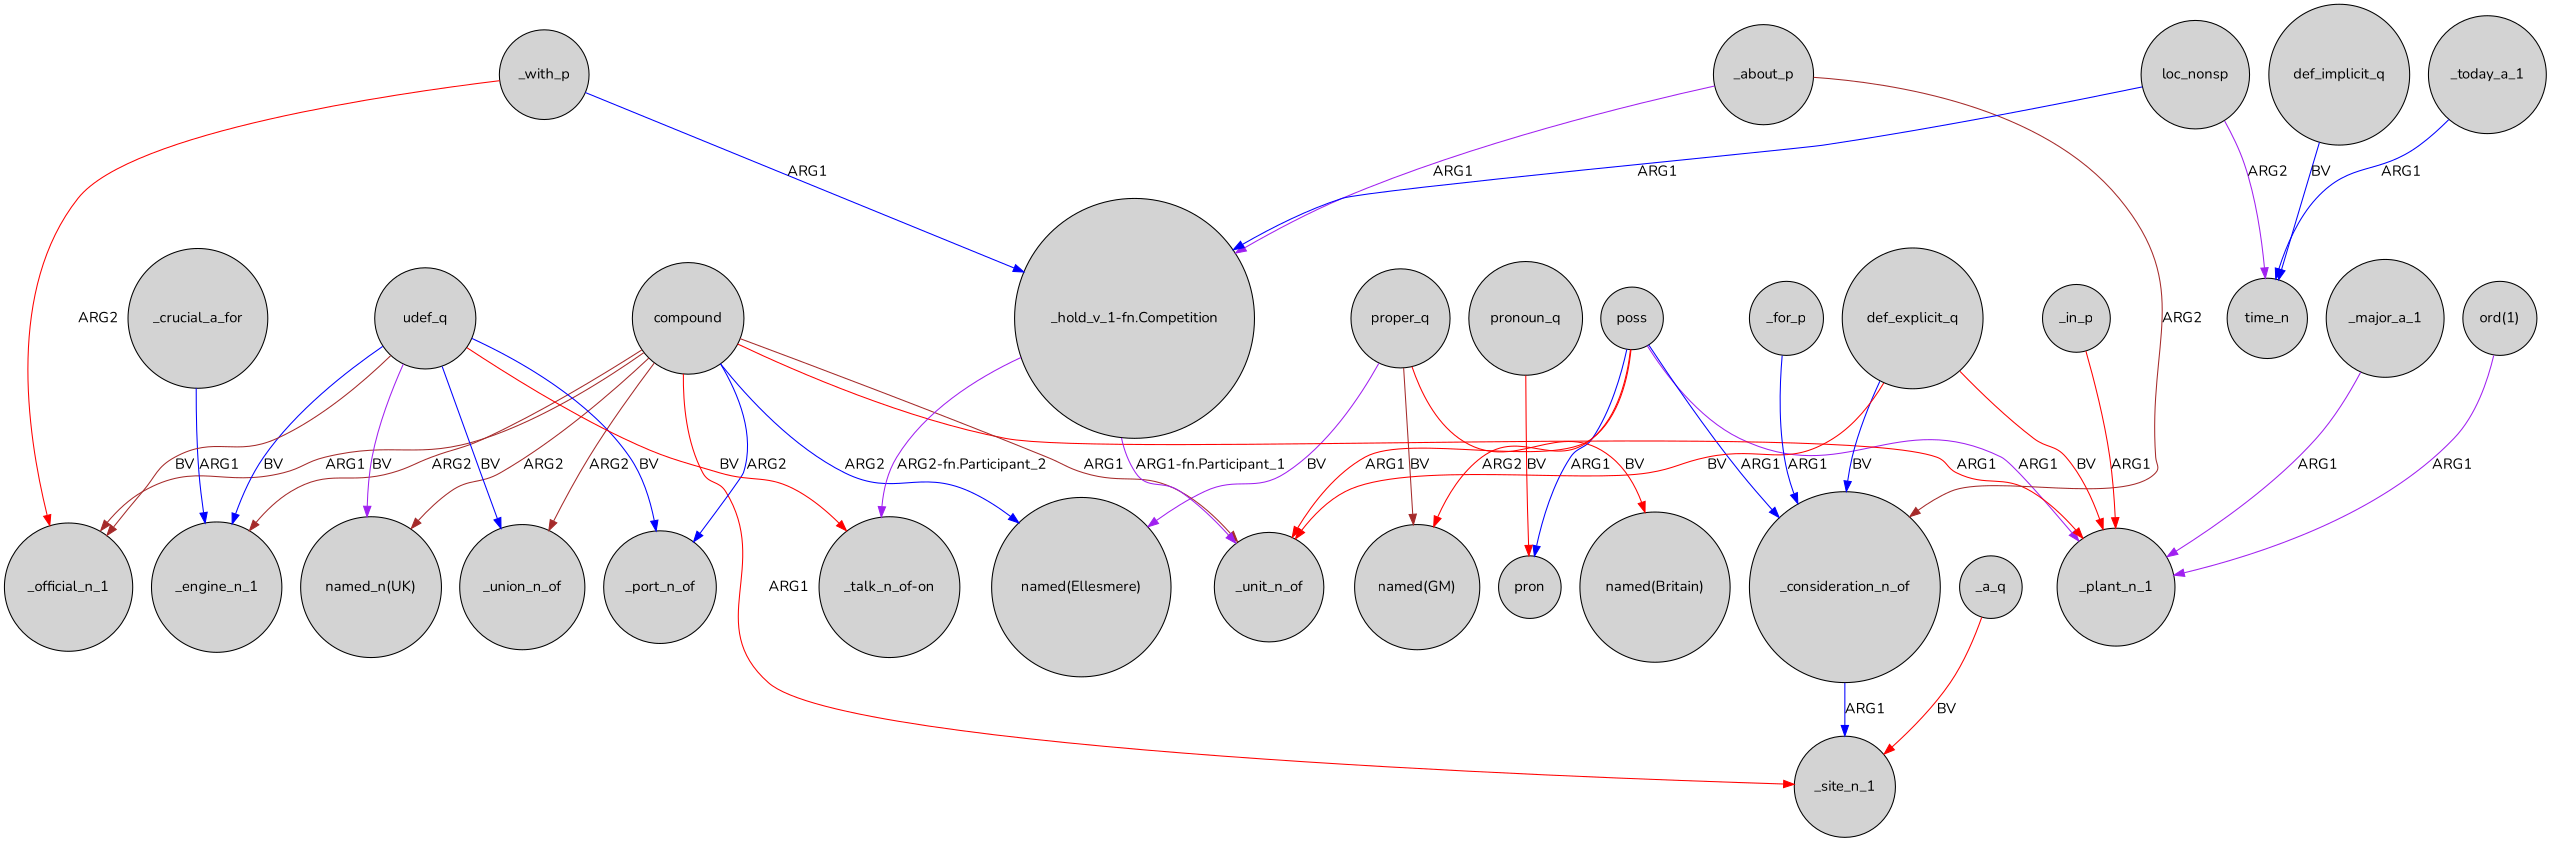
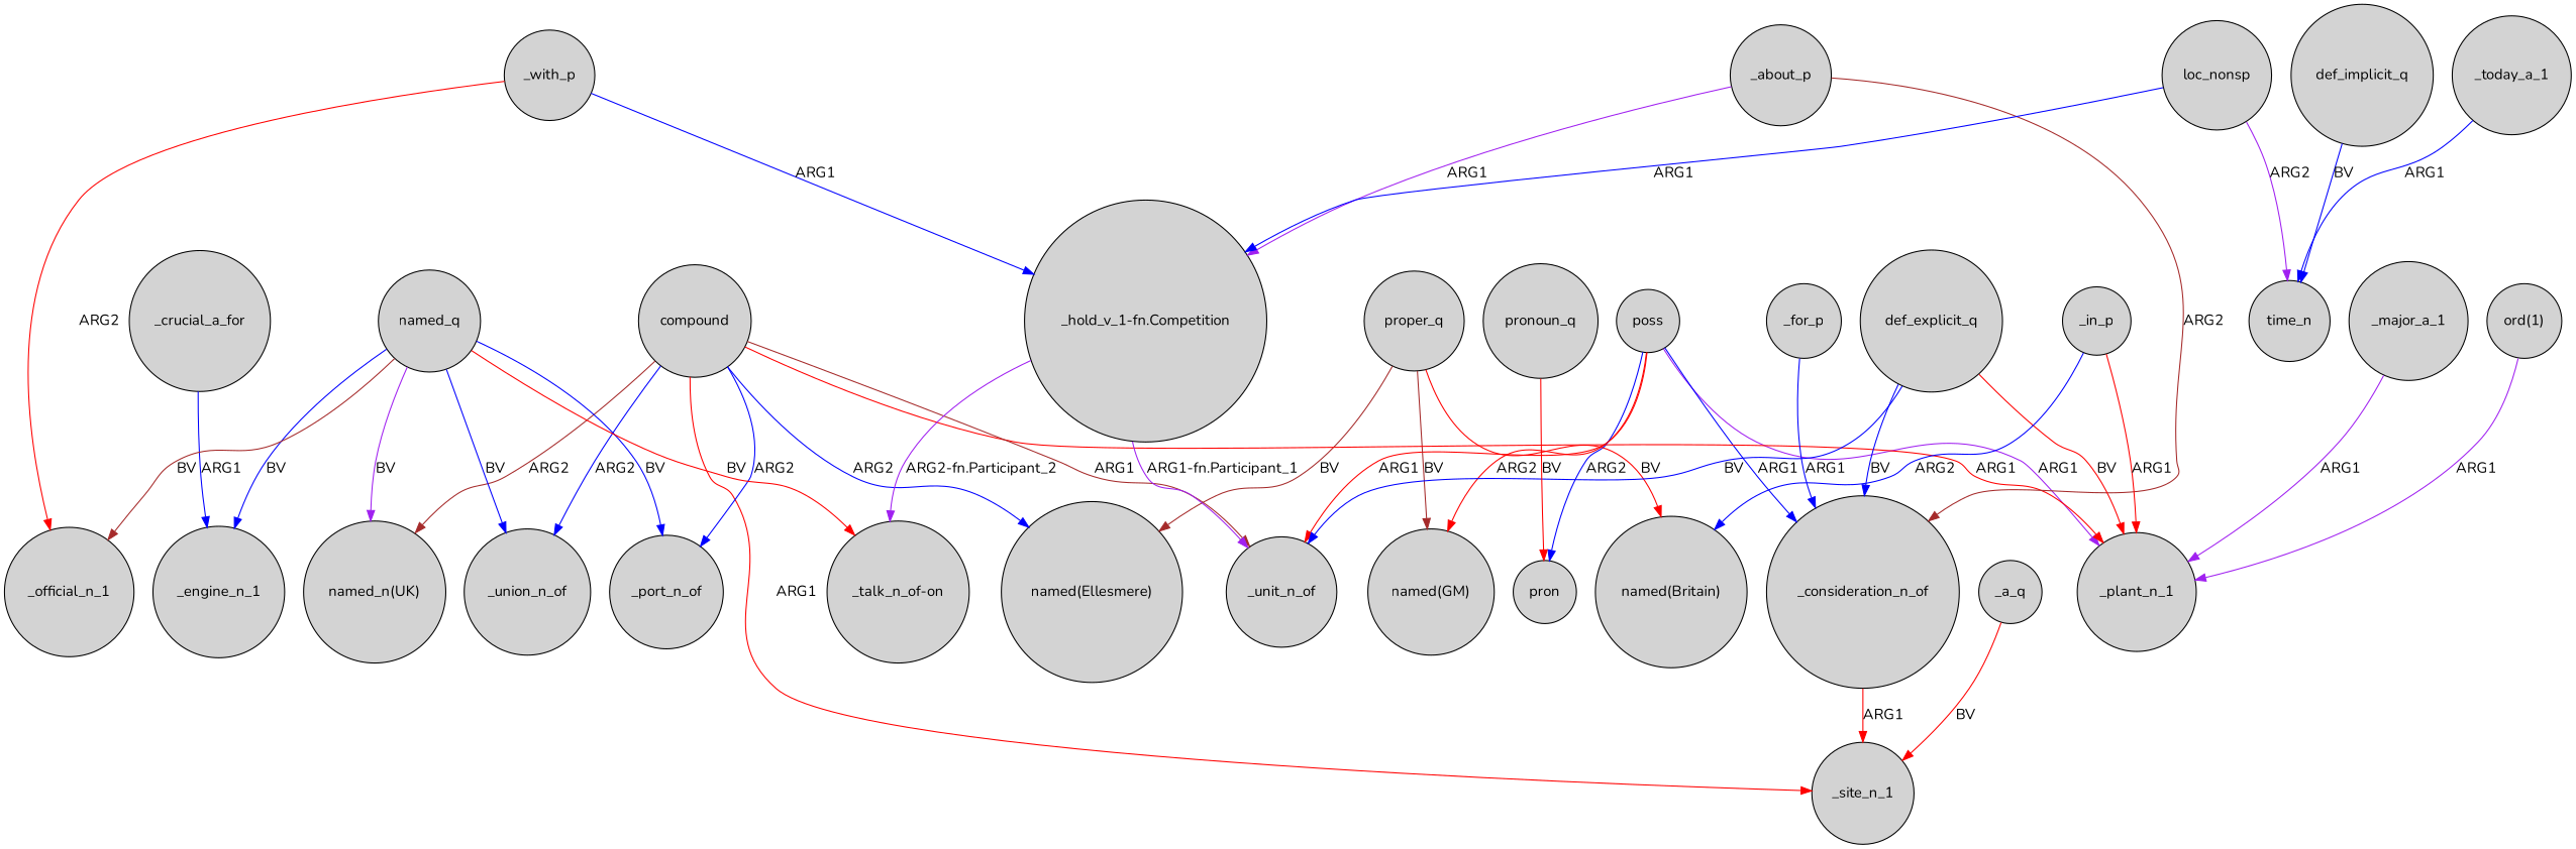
  digraph {
    fontname=Nunito
    node [fontname=Nunito shape=circle style=filled]
    edge [color=blue fontname=Nunito]
    poss
    _plant_n_1
    "named(GM)"
    _consideration_n_of
    pron
    _unit_n_of
    _site_n_1
    proper_q
    "named(Ellesmere)"
    "named(Britain)"
    compound
    _union_n_of
    _engine_n_1
    _port_n_of
    "named_n(UK)"
    _official_n_1
    _crucial_a_for
    _a_q
-   udef_q
+   udef_q [label=named_q]
    "_talk_n_of-on"
    _about_p
    "_hold_v_1-fn.Competition"
    def_explicit_q
    pronoun_q
    _for_p
    _in_p
    _major_a_1
    _today_a_1
    time_n
    loc_nonsp
    _with_p
    def_implicit_q
    "ord(1)"
    poss -> _plant_n_1 [color=purple label=ARG1]
    poss -> "named(GM)" [color=red label=ARG2]
    poss -> _consideration_n_of [label=ARG1]
-   poss -> pron [label=ARG1]
+   poss -> pron [label=ARG2]
    poss -> _unit_n_of [color=red label=ARG1]
-   _consideration_n_of -> _site_n_1 [label=ARG1]
+   _consideration_n_of -> _site_n_1 [color=red label=ARG1]
    proper_q -> "named(GM)" [color=brown label=BV]
-   proper_q -> "named(Ellesmere)" [color=purple label=BV]
+   proper_q -> "named(Ellesmere)" [color=brown label=BV]
    proper_q -> "named(Britain)" [color=red label=BV]
    compound -> _plant_n_1 [color=red label=ARG1]
    compound -> _unit_n_of [color=brown label=ARG1]
    compound -> _site_n_1 [color=red label=ARG1]
    compound -> "named(Ellesmere)" [label=ARG2]
-   compound -> _union_n_of [color=brown label=ARG2]
-   compound -> _engine_n_1 [color=brown label=ARG2]
+   compound -> _union_n_of [label=ARG2]
    compound -> _port_n_of [label=ARG2]
    compound -> "named_n(UK)" [color=brown label=ARG2]
-   compound -> _official_n_1 [color=brown label=ARG1]
    _crucial_a_for -> _engine_n_1 [label=ARG1]
    _a_q -> _site_n_1 [color=red label=BV]
    udef_q -> _union_n_of [label=BV]
    udef_q -> _engine_n_1 [label=BV]
    udef_q -> _port_n_of [label=BV]
    udef_q -> "named_n(UK)" [color=purple label=BV]
    udef_q -> _official_n_1 [color=brown label=BV]
    udef_q -> "_talk_n_of-on" [color=red label=BV]
    _about_p -> _consideration_n_of [color=brown label=ARG2]
    _about_p -> "_hold_v_1-fn.Competition" [color=purple label=ARG1]
    "_hold_v_1-fn.Competition" -> _unit_n_of [color=purple label="ARG1-fn.Participant_1"]
    "_hold_v_1-fn.Competition" -> "_talk_n_of-on" [color=purple label="ARG2-fn.Participant_2"]
    def_explicit_q -> _plant_n_1 [color=red label=BV]
    def_explicit_q -> _consideration_n_of [label=BV]
-   def_explicit_q -> _unit_n_of [color=red label=BV]
+   def_explicit_q -> _unit_n_of [label=BV]
    pronoun_q -> pron [color=red label=BV]
    _for_p -> _consideration_n_of [label=ARG1]
    _in_p -> _plant_n_1 [color=red label=ARG1]
+   _in_p -> "named(Britain)" [label=ARG2]
    _major_a_1 -> _plant_n_1 [color=purple label=ARG1]
    _today_a_1 -> time_n [label=ARG1]
    loc_nonsp -> "_hold_v_1-fn.Competition" [label=ARG1]
    loc_nonsp -> time_n [color=purple label=ARG2]
    _with_p -> _official_n_1 [color=red label=ARG2]
    _with_p -> "_hold_v_1-fn.Competition" [label=ARG1]
    def_implicit_q -> time_n [label=BV]
    "ord(1)" -> _plant_n_1 [color=purple label=ARG1]
  }
